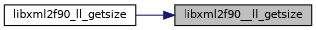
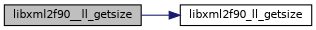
  digraph {
    rankdir=LR
    node [color=black fontname=Helvetica fontsize=10 shape=record style=filled]
    n1 [fillcolor=grey75 fontcolor=black height=0.2 label=libxml2f90__ll_getsize width=0.4]
    n2 [fillcolor=white height=0.2 label=libxml2f90_ll_getsize width=0.4]
-   n2 -> n1 [color=midnightblue fontname=Helvetica fontsize=10 labelfontname=Helvetica labelfontsize=10 style=solid]
+   n1 -> n2 [color=midnightblue fontname=Helvetica fontsize=10 labelfontname=Helvetica labelfontsize=10 style=solid]
  }
